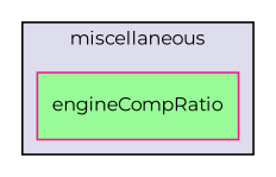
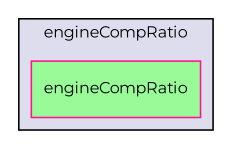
  digraph {
    compound=true
    fontname=Montserrat
    n1 [fillcolor=palegreen fontname=Montserrat fontsize=10 label=engineCompRatio pencolor=black shape=box style=filled color=deeppink]
    subgraph cluster_1 {
      bgcolor="#ddddee"
      fontsize=10
-     label=miscellaneous
+     label=engineCompRatio
      pencolor=black
      n1
    }
  }
